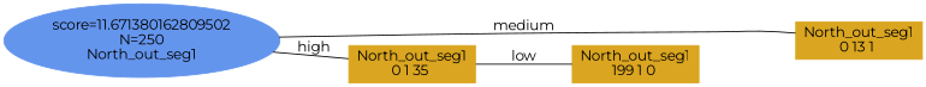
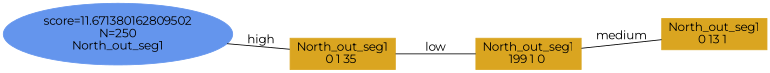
  digraph {
    fontname=Montserrat
    rankdir=LR
    node [color=goldenrod fontname=Montserrat shape=box style=filled]
    edge [dir=none fontname=Montserrat]
    n1 [color=cornflowerblue label="score=11.671380162809502\nN=250\nNorth_out_seg1" shape=ellipse]
    n2 [label="North_out_seg1\n199 1 0 "]
    n3 [label="North_out_seg1\n0 13 1 "]
    n4 [label="North_out_seg1\n0 1 35 "]
    subgraph sub_1 {
      rank=same
      n1
    }
    subgraph sub_2 {
      rank=same
      n2
    }
    subgraph sub_3 {
      rank=same
      n3
    }
    subgraph sub_4 {
      rank=same
      n4
    }
-   n1 -> n3 [label=medium]
+   n2 -> n3 [label=medium]
    n1 -> n4 [label=high]
    n4 -> n2 [label=low]
  }
